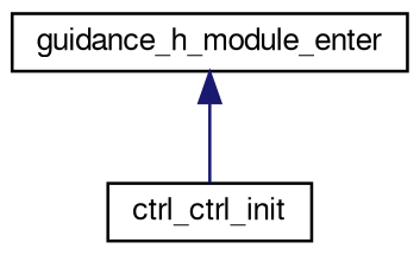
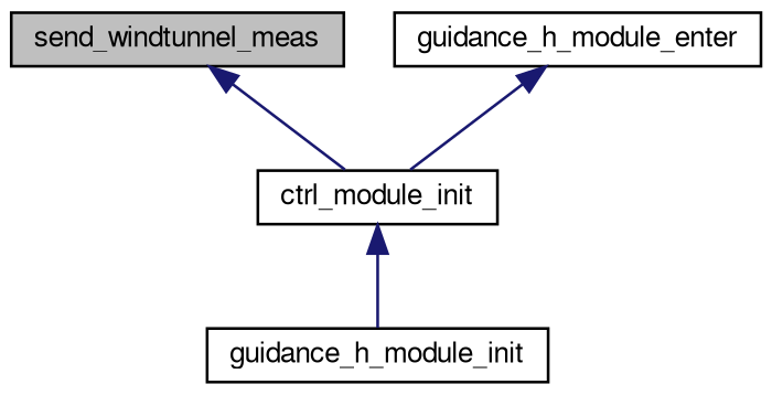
  digraph {
    rankdir=TB
    node [color=black fillcolor=white fontname=FreeSans fontsize=10 shape=record style=filled]
    edge [color=midnightblue dir=back fontname=FreeSans fontsize=10 labelfontname=FreeSans labelfontsize=10 style=solid]
-   n2 [height=0.2 label=ctrl_ctrl_init width=0.4]
+   n1 [fillcolor=grey75 fontcolor=black height=0.2 label=send_windtunnel_meas width=0.4]
+   n2 [height=0.2 label=ctrl_module_init width=0.4]
+   n3 [height=0.2 label=guidance_h_module_init width=0.4]
    n4 [height=0.2 label=guidance_h_module_enter width=0.4]
+   n1 -> n2
+   n2 -> n3
    n4 -> n2
  }
